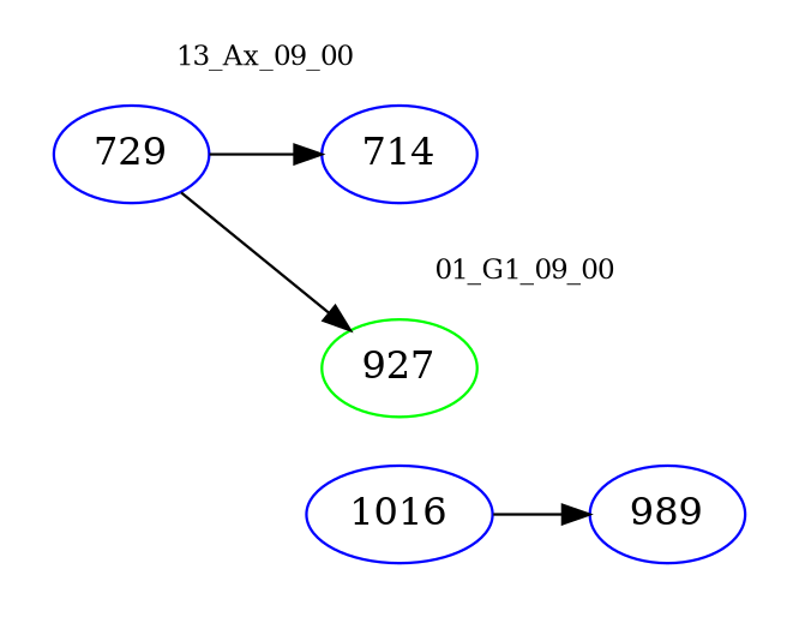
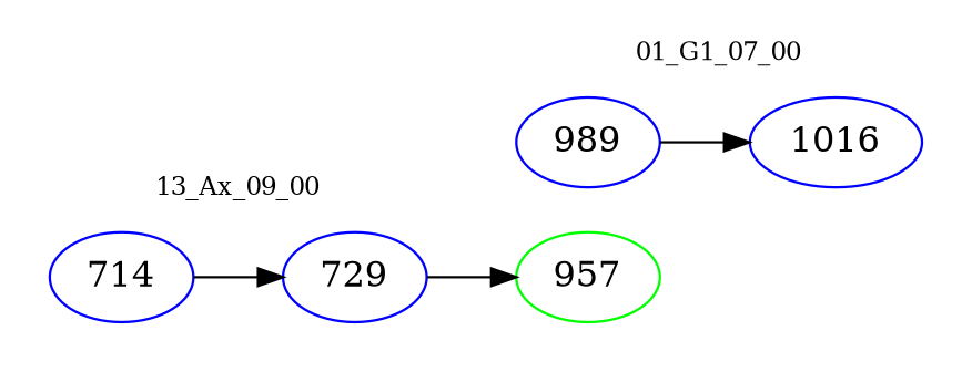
  digraph {
    rankdir=LR
    node [color=blue]
    edge [color=black]
    n1 [label=714]
    n2 [label=729]
    n3 [label=989]
-   n4 [color=green label=927]
+   n4 [color=green label=957]
    n5 [label=1016]
    subgraph cluster_1 {
      color=white
      fontsize=10
      label="13_Ax_09_00"
      n1
      n2
    }
    subgraph cluster_2 {
      color=white
      fontsize=10
-     label="01_G1_09_00"
+     label="01_G1_07_00"
      n3
      n4
      n5
    }
-   n2 -> n1
+   n1 -> n2
    n2 -> n4
-   n5 -> n3
+   n3 -> n5
  }
